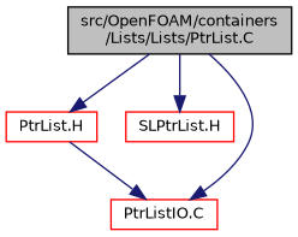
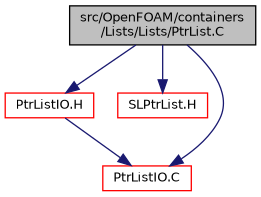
  digraph {
    node [color=red fontname=Helvetica fontsize=10 shape=record]
    edge [color=midnightblue fontname=Helvetica fontsize=10 labelfontname=Helvetica labelfontsize=10 style=solid]
    n1 [color=black fillcolor=grey75 fontcolor=black height=0.2 label="src/OpenFOAM/containers\l/Lists/Lists/PtrList.C" style=filled width=0.4]
-   n2 [height=0.2 label="PtrList.H" width=0.4]
+   n2 [height=0.2 label="PtrListIO.H" width=0.4]
    n3 [height=0.2 label="SLPtrList.H" width=0.4]
    n4 [height=0.2 label="PtrListIO.C" width=0.4]
    n1 -> n2
    n1 -> n3
    n1 -> n4
    n2 -> n4
  }
